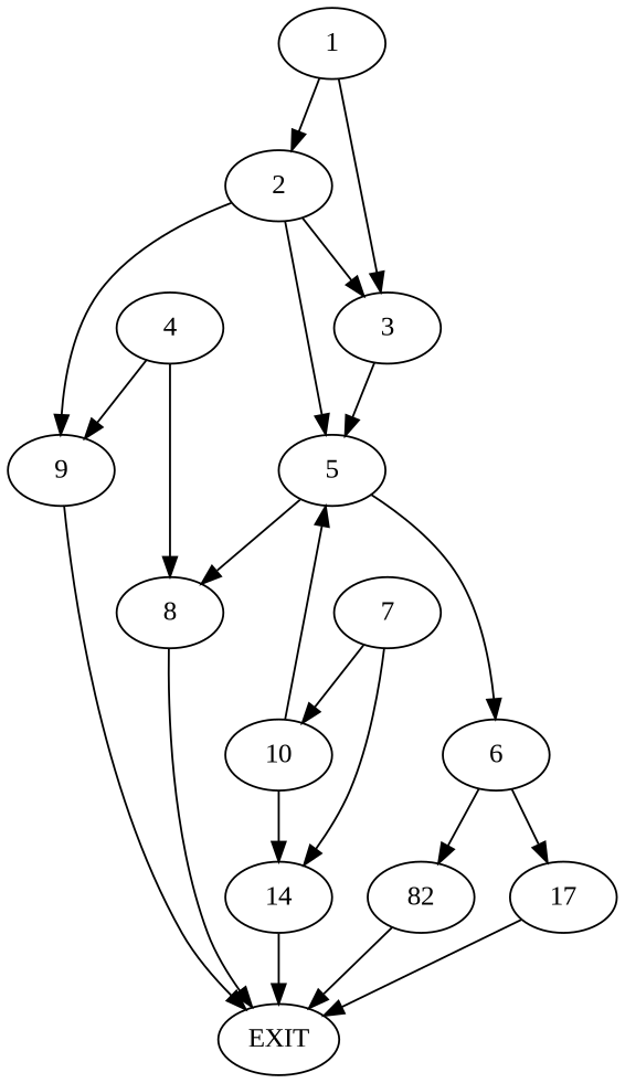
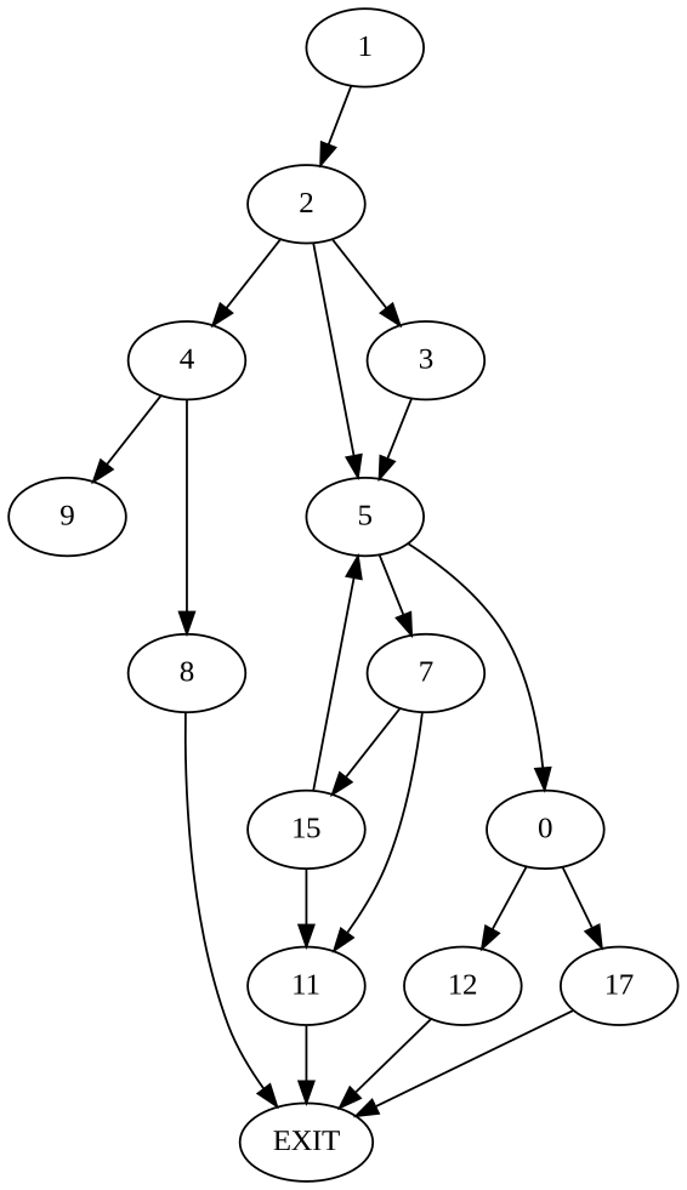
  digraph {
    fontname="Liberation Serif"
    node [fontname="Liberation Serif"]
    edge [fontname="Liberation Serif"]
    1
    2
    3
    n4 [label=EXIT]
    4
    5
    8
    9
-   6
+   6 [label=0]
    7
-   12 [label=82]
+   12
    n12 [label=17]
-   10
-   11 [label=14]
+   10 [label=15]
+   11
    1 -> 2
-   1 -> 3
    2 -> 3
-   2 -> 9
+   2 -> 4
    2 -> 5
    3 -> 5
    4 -> 8
    4 -> 9
    5 -> 6
-   5 -> 8
+   5 -> 7
    8 -> n4
-   9 -> n4
    6 -> 12
    6 -> n12
    7 -> 10
    7 -> 11
    12 -> n4
    n12 -> n4
    10 -> 5
    10 -> 11
    11 -> n4
  }
